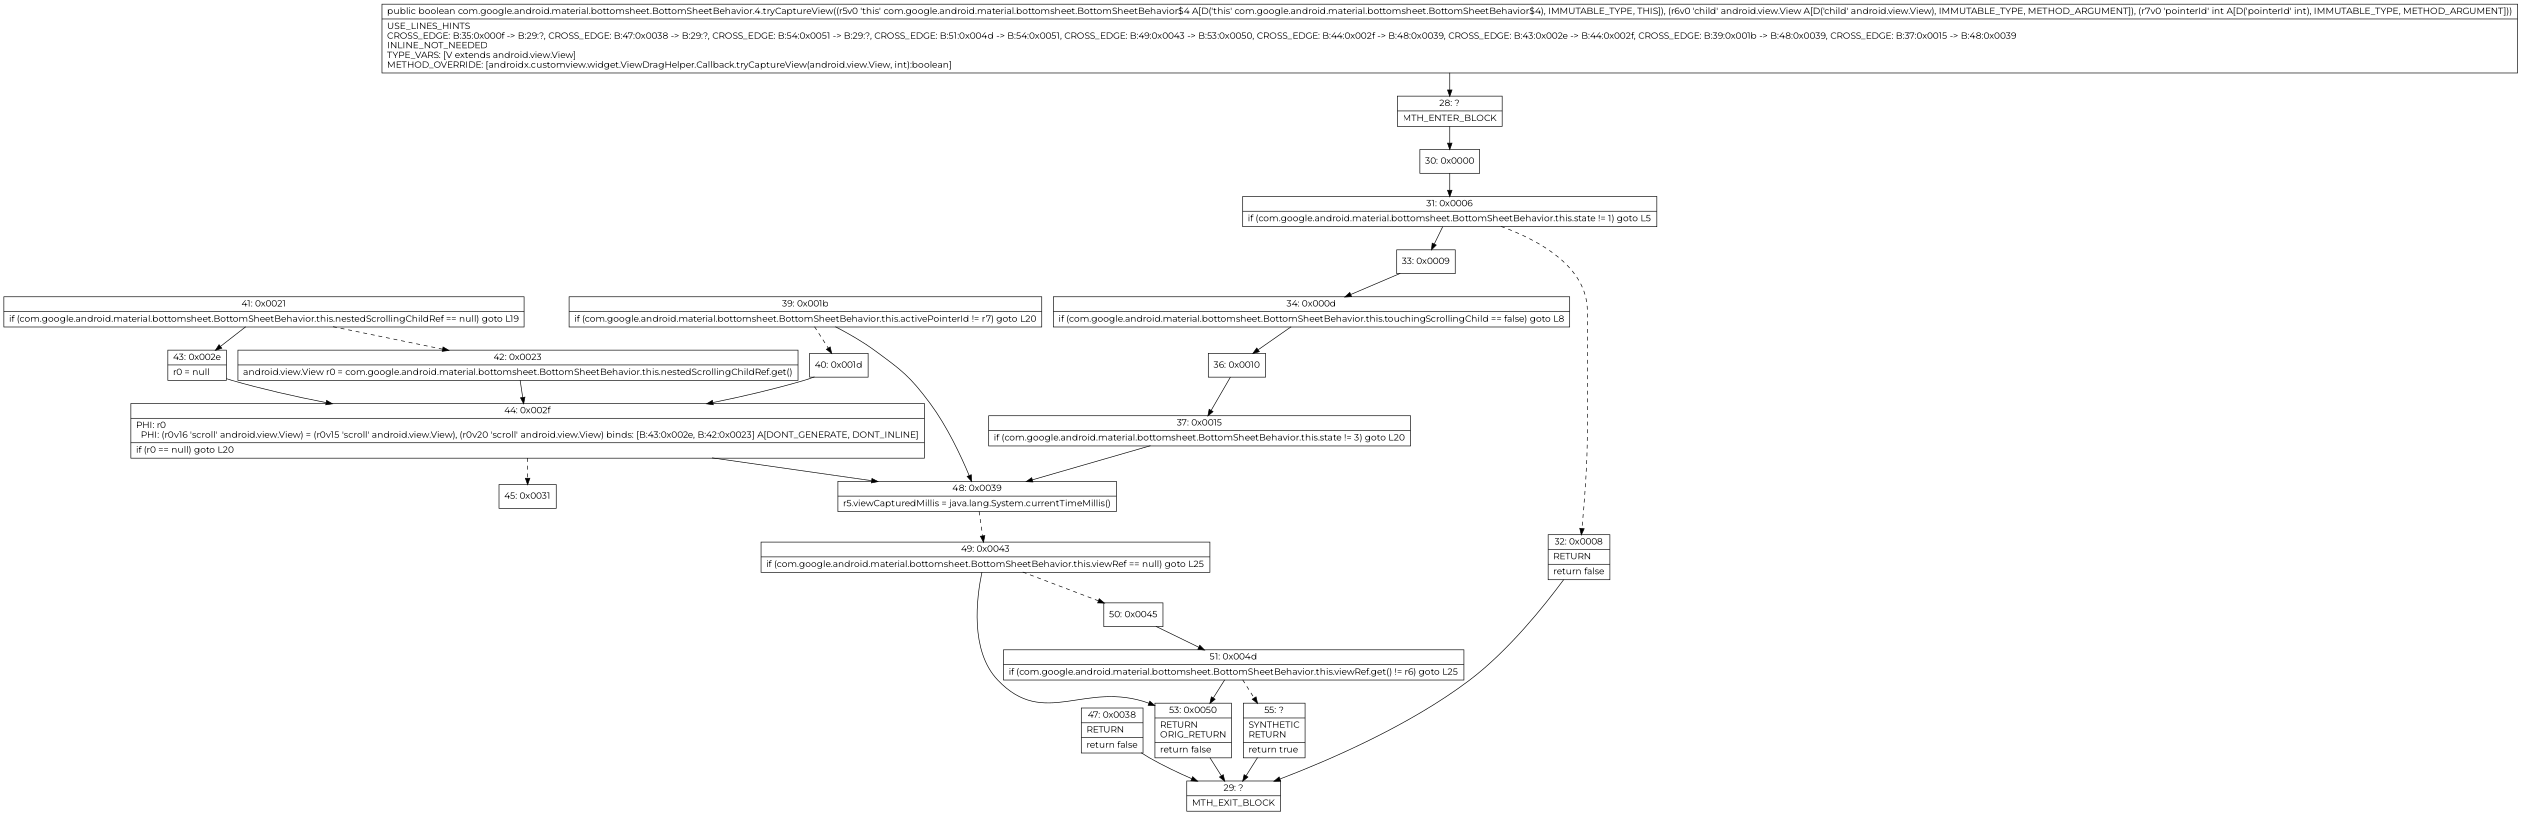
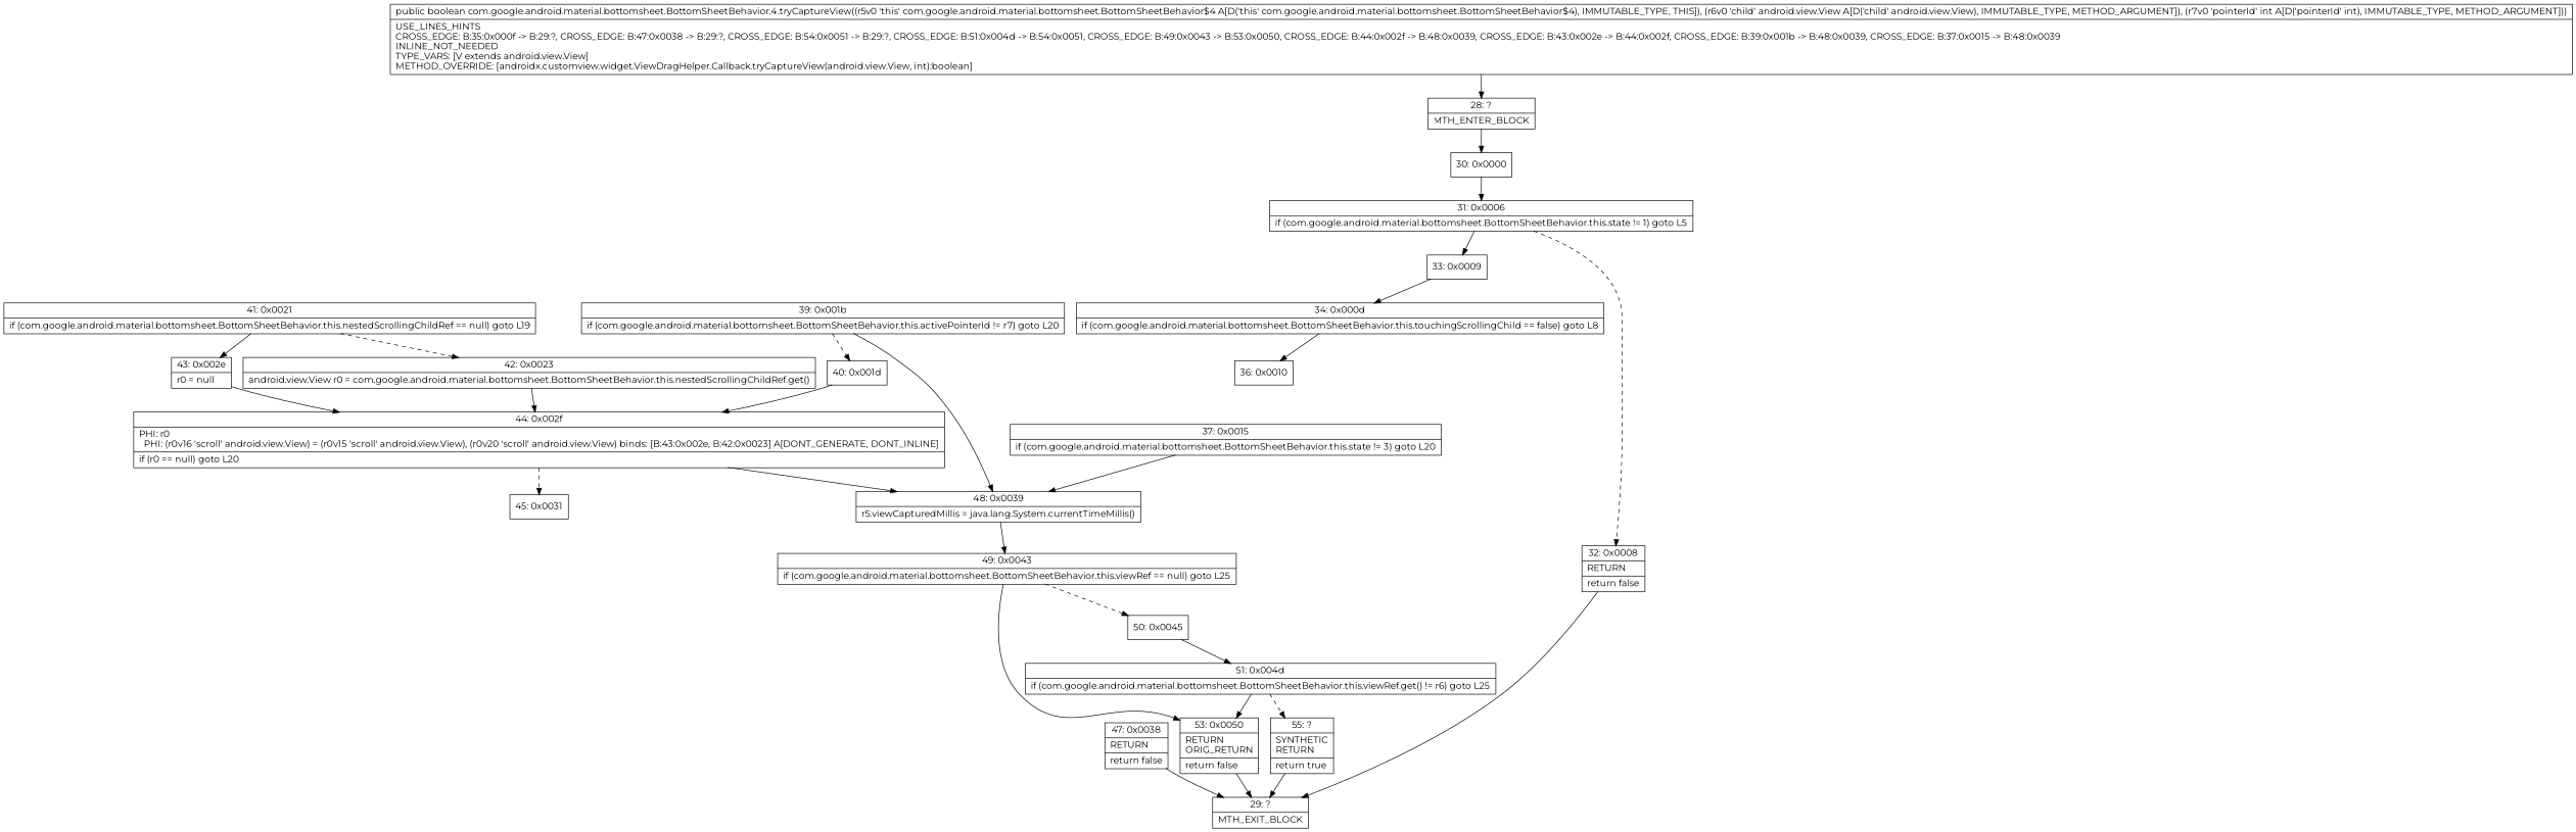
  digraph {
    fontname=Montserrat
    node [fontname=Montserrat shape=record]
    edge [fontname=Montserrat]
    n1 [label="{28\:\ ?|MTH_ENTER_BLOCK\l}"]
    n2 [label="{30\:\ 0x0000}"]
    n3 [label="{31\:\ 0x0006|if (com.google.android.material.bottomsheet.BottomSheetBehavior.this.state != 1) goto L5\l}"]
    n4 [label="{32\:\ 0x0008|RETURN\l|return false\l}"]
    n5 [label="{33\:\ 0x0009}"]
    n6 [label="{29\:\ ?|MTH_EXIT_BLOCK\l}"]
    n7 [label="{34\:\ 0x000d|if (com.google.android.material.bottomsheet.BottomSheetBehavior.this.touchingScrollingChild == false) goto L8\l}"]
    n8 [label="{36\:\ 0x0010}"]
    n9 [label="{37\:\ 0x0015|if (com.google.android.material.bottomsheet.BottomSheetBehavior.this.state != 3) goto L20\l}"]
    n10 [label="{48\:\ 0x0039|r5.viewCapturedMillis = java.lang.System.currentTimeMillis()\l}"]
    n11 [label="{49\:\ 0x0043|if (com.google.android.material.bottomsheet.BottomSheetBehavior.this.viewRef == null) goto L25\l}"]
    n12 [label="{39\:\ 0x001b|if (com.google.android.material.bottomsheet.BottomSheetBehavior.this.activePointerId != r7) goto L20\l}"]
    n13 [label="{40\:\ 0x001d}"]
    n14 [label="{44\:\ 0x002f|PHI: r0 \l  PHI: (r0v16 'scroll' android.view.View) = (r0v15 'scroll' android.view.View), (r0v20 'scroll' android.view.View) binds: [B:43:0x002e, B:42:0x0023] A[DONT_GENERATE, DONT_INLINE]\l|if (r0 == null) goto L20\l}"]
    n15 [label="{41\:\ 0x0021|if (com.google.android.material.bottomsheet.BottomSheetBehavior.this.nestedScrollingChildRef == null) goto L19\l}"]
    n16 [label="{42\:\ 0x0023|android.view.View r0 = com.google.android.material.bottomsheet.BottomSheetBehavior.this.nestedScrollingChildRef.get()\l}"]
    n17 [label="{43\:\ 0x002e|r0 = null\l}"]
    n18 [label="{45\:\ 0x0031}"]
    n19 [label="{47\:\ 0x0038|RETURN\l|return false\l}"]
    n20 [label="{50\:\ 0x0045}"]
    n21 [label="{53\:\ 0x0050|RETURN\lORIG_RETURN\l|return false\l}"]
    n22 [label="{51\:\ 0x004d|if (com.google.android.material.bottomsheet.BottomSheetBehavior.this.viewRef.get() != r6) goto L25\l}"]
    n23 [label="{55\:\ ?|SYNTHETIC\lRETURN\l|return true\l}"]
    n24 [label="{public boolean com.google.android.material.bottomsheet.BottomSheetBehavior.4.tryCaptureView((r5v0 'this' com.google.android.material.bottomsheet.BottomSheetBehavior$4 A[D('this' com.google.android.material.bottomsheet.BottomSheetBehavior$4), IMMUTABLE_TYPE, THIS]), (r6v0 'child' android.view.View A[D('child' android.view.View), IMMUTABLE_TYPE, METHOD_ARGUMENT]), (r7v0 'pointerId' int A[D('pointerId' int), IMMUTABLE_TYPE, METHOD_ARGUMENT]))  | USE_LINES_HINTS\lCROSS_EDGE: B:35:0x000f \-\> B:29:?, CROSS_EDGE: B:47:0x0038 \-\> B:29:?, CROSS_EDGE: B:54:0x0051 \-\> B:29:?, CROSS_EDGE: B:51:0x004d \-\> B:54:0x0051, CROSS_EDGE: B:49:0x0043 \-\> B:53:0x0050, CROSS_EDGE: B:44:0x002f \-\> B:48:0x0039, CROSS_EDGE: B:43:0x002e \-\> B:44:0x002f, CROSS_EDGE: B:39:0x001b \-\> B:48:0x0039, CROSS_EDGE: B:37:0x0015 \-\> B:48:0x0039\lINLINE_NOT_NEEDED\lTYPE_VARS: [V extends android.view.View]\lMETHOD_OVERRIDE: [androidx.customview.widget.ViewDragHelper.Callback.tryCaptureView(android.view.View, int):boolean]\l}"]
    n1 -> n2
    n2 -> n3
    n3 -> n4 [style=dashed]
    n3 -> n5
    n4 -> n6
    n5 -> n7
    n7 -> n8
-   n8 -> n9
    n9 -> n10
-   n10 -> n11 [style=dashed]
+   n10 -> n11
    n11 -> n20 [style=dashed]
    n11 -> n21
    n12 -> n10
    n12 -> n13 [style=dashed]
    n13 -> n14
    n14 -> n10
    n14 -> n18 [style=dashed]
    n15 -> n16 [style=dashed]
    n15 -> n17
    n16 -> n14
    n17 -> n14
    n19 -> n6
    n20 -> n22
    n21 -> n6
    n22 -> n21
    n22 -> n23 [style=dashed]
    n23 -> n6
    n24 -> n1
  }
